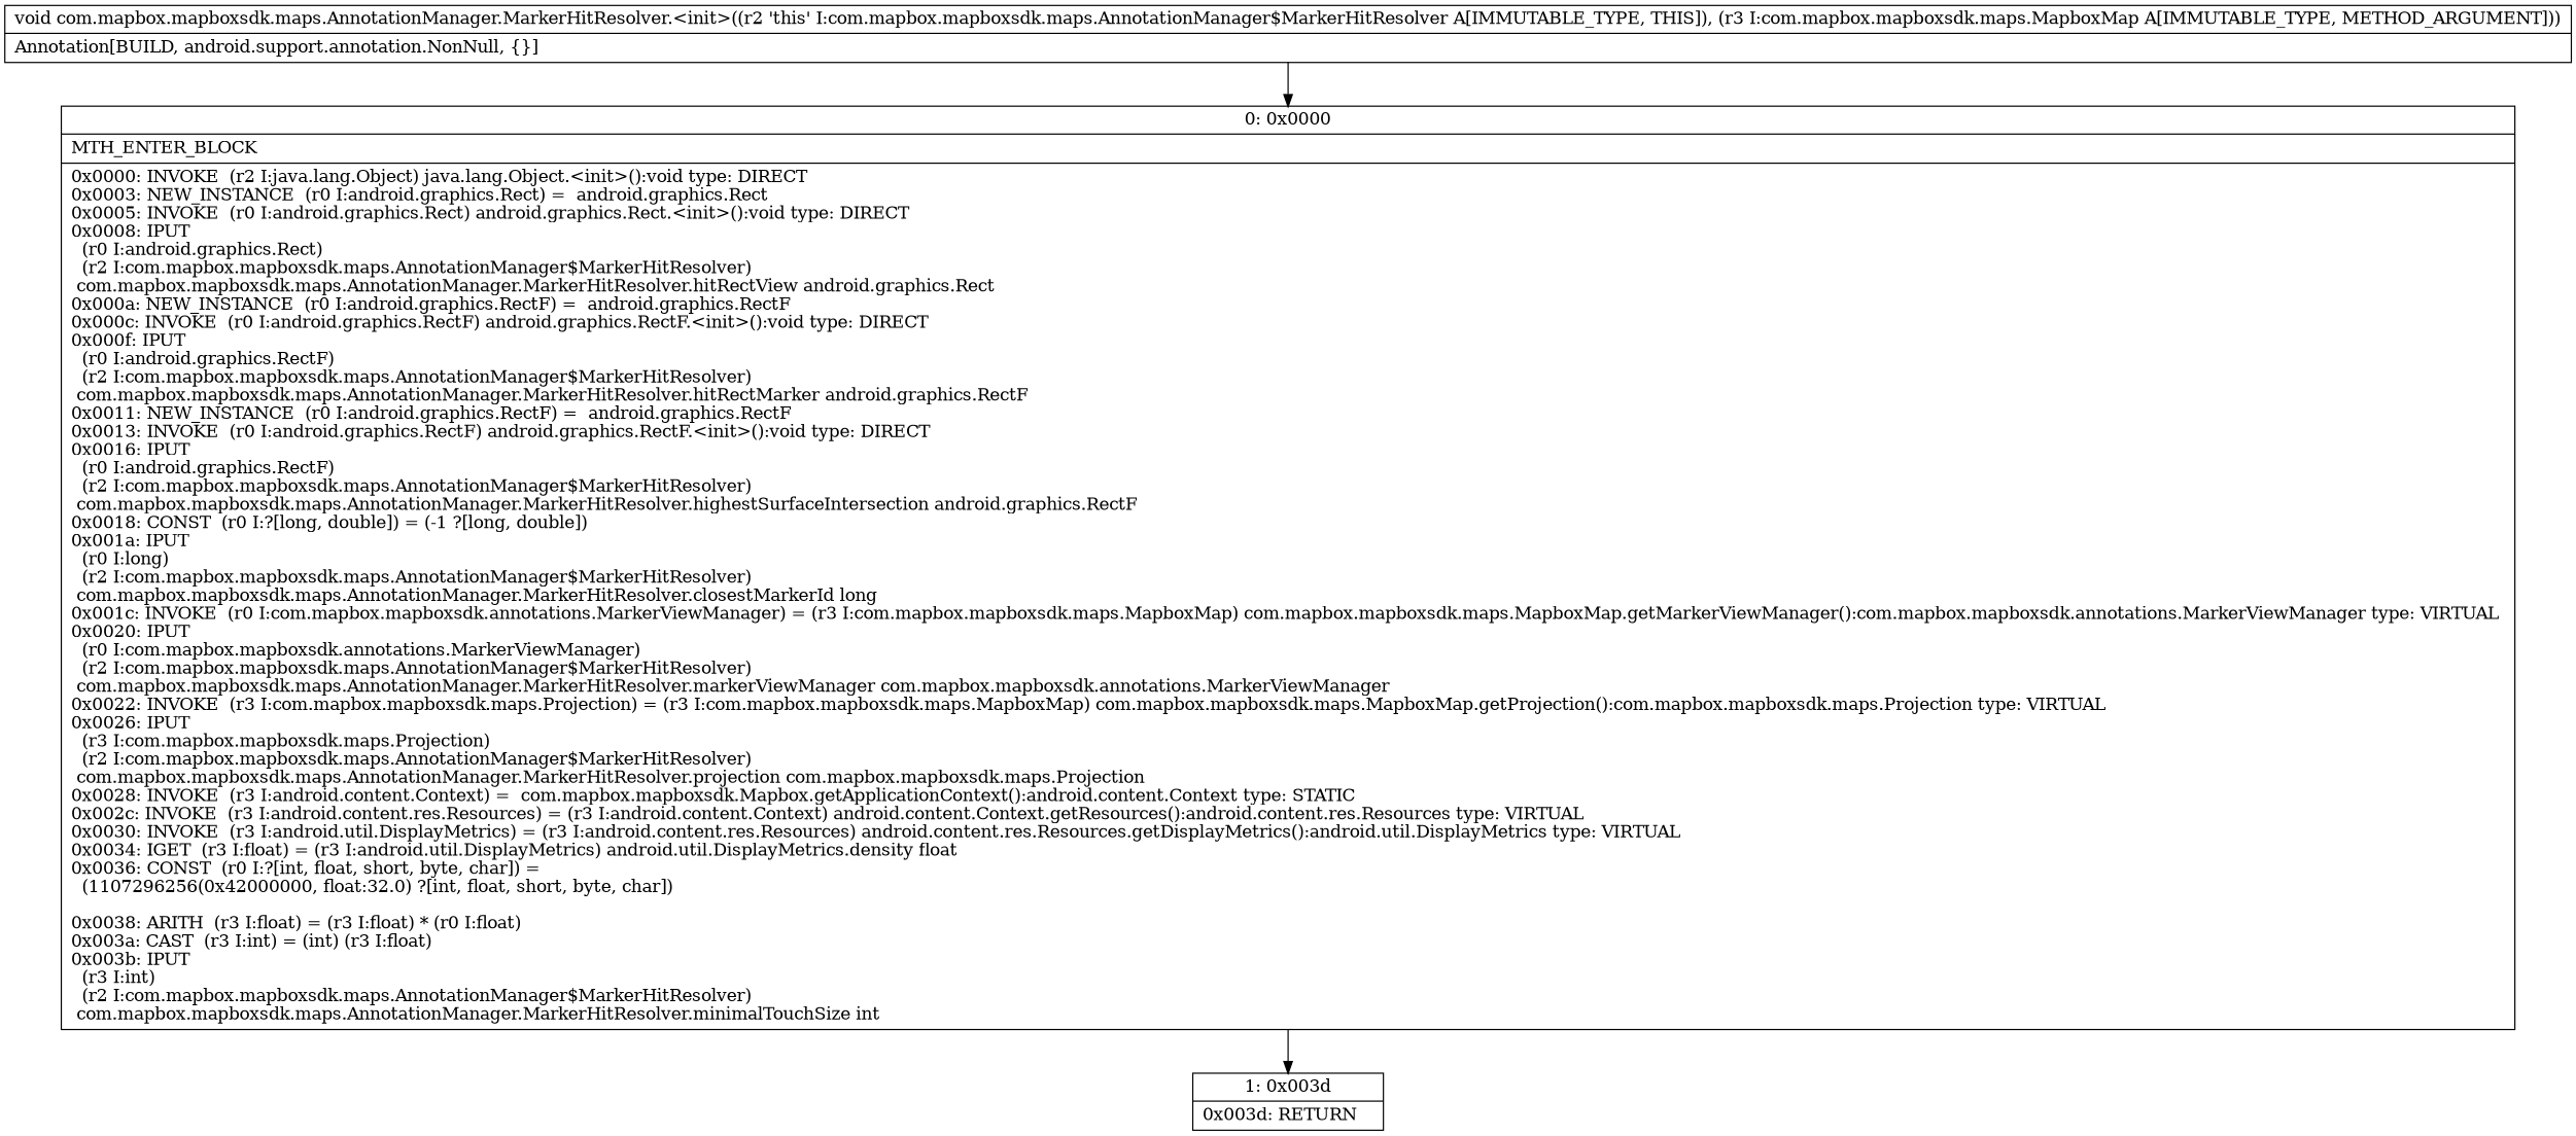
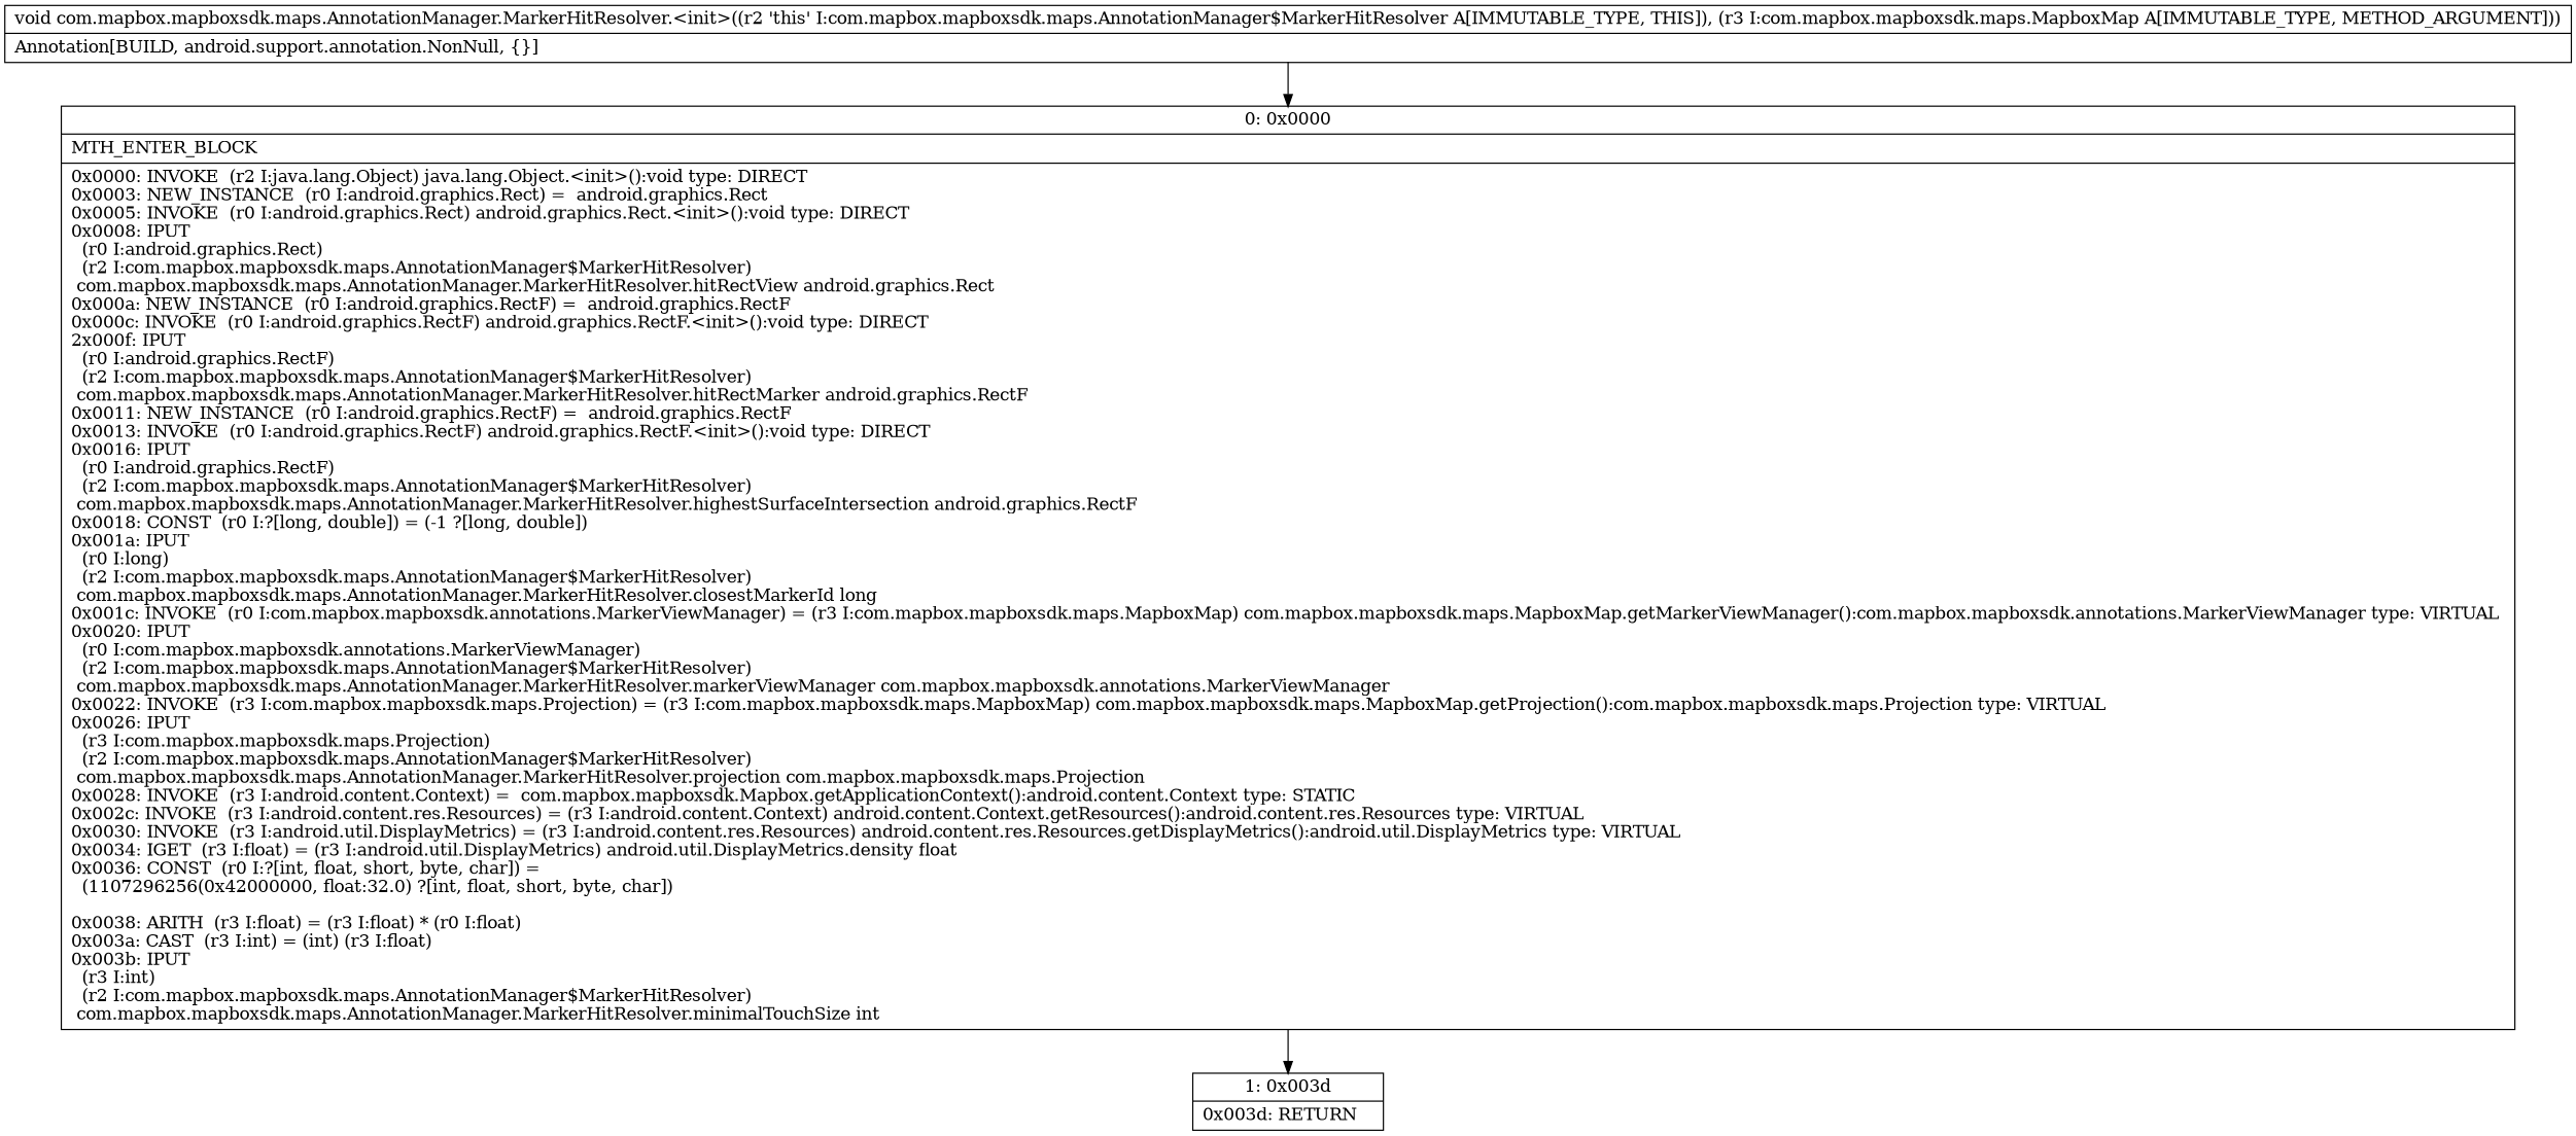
  digraph {
    node [shape=record]
-   n1 [label="{0\:\ 0x0000|MTH_ENTER_BLOCK\l|0x0000: INVOKE  (r2 I:java.lang.Object) java.lang.Object.\<init\>():void type: DIRECT \l0x0003: NEW_INSTANCE  (r0 I:android.graphics.Rect) =  android.graphics.Rect \l0x0005: INVOKE  (r0 I:android.graphics.Rect) android.graphics.Rect.\<init\>():void type: DIRECT \l0x0008: IPUT  \l  (r0 I:android.graphics.Rect)\l  (r2 I:com.mapbox.mapboxsdk.maps.AnnotationManager$MarkerHitResolver)\l com.mapbox.mapboxsdk.maps.AnnotationManager.MarkerHitResolver.hitRectView android.graphics.Rect \l0x000a: NEW_INSTANCE  (r0 I:android.graphics.RectF) =  android.graphics.RectF \l0x000c: INVOKE  (r0 I:android.graphics.RectF) android.graphics.RectF.\<init\>():void type: DIRECT \l0x000f: IPUT  \l  (r0 I:android.graphics.RectF)\l  (r2 I:com.mapbox.mapboxsdk.maps.AnnotationManager$MarkerHitResolver)\l com.mapbox.mapboxsdk.maps.AnnotationManager.MarkerHitResolver.hitRectMarker android.graphics.RectF \l0x0011: NEW_INSTANCE  (r0 I:android.graphics.RectF) =  android.graphics.RectF \l0x0013: INVOKE  (r0 I:android.graphics.RectF) android.graphics.RectF.\<init\>():void type: DIRECT \l0x0016: IPUT  \l  (r0 I:android.graphics.RectF)\l  (r2 I:com.mapbox.mapboxsdk.maps.AnnotationManager$MarkerHitResolver)\l com.mapbox.mapboxsdk.maps.AnnotationManager.MarkerHitResolver.highestSurfaceIntersection android.graphics.RectF \l0x0018: CONST  (r0 I:?[long, double]) = (\-1 ?[long, double]) \l0x001a: IPUT  \l  (r0 I:long)\l  (r2 I:com.mapbox.mapboxsdk.maps.AnnotationManager$MarkerHitResolver)\l com.mapbox.mapboxsdk.maps.AnnotationManager.MarkerHitResolver.closestMarkerId long \l0x001c: INVOKE  (r0 I:com.mapbox.mapboxsdk.annotations.MarkerViewManager) = (r3 I:com.mapbox.mapboxsdk.maps.MapboxMap) com.mapbox.mapboxsdk.maps.MapboxMap.getMarkerViewManager():com.mapbox.mapboxsdk.annotations.MarkerViewManager type: VIRTUAL \l0x0020: IPUT  \l  (r0 I:com.mapbox.mapboxsdk.annotations.MarkerViewManager)\l  (r2 I:com.mapbox.mapboxsdk.maps.AnnotationManager$MarkerHitResolver)\l com.mapbox.mapboxsdk.maps.AnnotationManager.MarkerHitResolver.markerViewManager com.mapbox.mapboxsdk.annotations.MarkerViewManager \l0x0022: INVOKE  (r3 I:com.mapbox.mapboxsdk.maps.Projection) = (r3 I:com.mapbox.mapboxsdk.maps.MapboxMap) com.mapbox.mapboxsdk.maps.MapboxMap.getProjection():com.mapbox.mapboxsdk.maps.Projection type: VIRTUAL \l0x0026: IPUT  \l  (r3 I:com.mapbox.mapboxsdk.maps.Projection)\l  (r2 I:com.mapbox.mapboxsdk.maps.AnnotationManager$MarkerHitResolver)\l com.mapbox.mapboxsdk.maps.AnnotationManager.MarkerHitResolver.projection com.mapbox.mapboxsdk.maps.Projection \l0x0028: INVOKE  (r3 I:android.content.Context) =  com.mapbox.mapboxsdk.Mapbox.getApplicationContext():android.content.Context type: STATIC \l0x002c: INVOKE  (r3 I:android.content.res.Resources) = (r3 I:android.content.Context) android.content.Context.getResources():android.content.res.Resources type: VIRTUAL \l0x0030: INVOKE  (r3 I:android.util.DisplayMetrics) = (r3 I:android.content.res.Resources) android.content.res.Resources.getDisplayMetrics():android.util.DisplayMetrics type: VIRTUAL \l0x0034: IGET  (r3 I:float) = (r3 I:android.util.DisplayMetrics) android.util.DisplayMetrics.density float \l0x0036: CONST  (r0 I:?[int, float, short, byte, char]) = \l  (1107296256(0x42000000, float:32.0) ?[int, float, short, byte, char])\l \l0x0038: ARITH  (r3 I:float) = (r3 I:float) * (r0 I:float) \l0x003a: CAST  (r3 I:int) = (int) (r3 I:float) \l0x003b: IPUT  \l  (r3 I:int)\l  (r2 I:com.mapbox.mapboxsdk.maps.AnnotationManager$MarkerHitResolver)\l com.mapbox.mapboxsdk.maps.AnnotationManager.MarkerHitResolver.minimalTouchSize int \l}"]
+   n1 [label="{0\:\ 0x0000|MTH_ENTER_BLOCK\l|0x0000: INVOKE  (r2 I:java.lang.Object) java.lang.Object.\<init\>():void type: DIRECT \l0x0003: NEW_INSTANCE  (r0 I:android.graphics.Rect) =  android.graphics.Rect \l0x0005: INVOKE  (r0 I:android.graphics.Rect) android.graphics.Rect.\<init\>():void type: DIRECT \l0x0008: IPUT  \l  (r0 I:android.graphics.Rect)\l  (r2 I:com.mapbox.mapboxsdk.maps.AnnotationManager$MarkerHitResolver)\l com.mapbox.mapboxsdk.maps.AnnotationManager.MarkerHitResolver.hitRectView android.graphics.Rect \l0x000a: NEW_INSTANCE  (r0 I:android.graphics.RectF) =  android.graphics.RectF \l0x000c: INVOKE  (r0 I:android.graphics.RectF) android.graphics.RectF.\<init\>():void type: DIRECT \l2x000f: IPUT  \l  (r0 I:android.graphics.RectF)\l  (r2 I:com.mapbox.mapboxsdk.maps.AnnotationManager$MarkerHitResolver)\l com.mapbox.mapboxsdk.maps.AnnotationManager.MarkerHitResolver.hitRectMarker android.graphics.RectF \l0x0011: NEW_INSTANCE  (r0 I:android.graphics.RectF) =  android.graphics.RectF \l0x0013: INVOKE  (r0 I:android.graphics.RectF) android.graphics.RectF.\<init\>():void type: DIRECT \l0x0016: IPUT  \l  (r0 I:android.graphics.RectF)\l  (r2 I:com.mapbox.mapboxsdk.maps.AnnotationManager$MarkerHitResolver)\l com.mapbox.mapboxsdk.maps.AnnotationManager.MarkerHitResolver.highestSurfaceIntersection android.graphics.RectF \l0x0018: CONST  (r0 I:?[long, double]) = (\-1 ?[long, double]) \l0x001a: IPUT  \l  (r0 I:long)\l  (r2 I:com.mapbox.mapboxsdk.maps.AnnotationManager$MarkerHitResolver)\l com.mapbox.mapboxsdk.maps.AnnotationManager.MarkerHitResolver.closestMarkerId long \l0x001c: INVOKE  (r0 I:com.mapbox.mapboxsdk.annotations.MarkerViewManager) = (r3 I:com.mapbox.mapboxsdk.maps.MapboxMap) com.mapbox.mapboxsdk.maps.MapboxMap.getMarkerViewManager():com.mapbox.mapboxsdk.annotations.MarkerViewManager type: VIRTUAL \l0x0020: IPUT  \l  (r0 I:com.mapbox.mapboxsdk.annotations.MarkerViewManager)\l  (r2 I:com.mapbox.mapboxsdk.maps.AnnotationManager$MarkerHitResolver)\l com.mapbox.mapboxsdk.maps.AnnotationManager.MarkerHitResolver.markerViewManager com.mapbox.mapboxsdk.annotations.MarkerViewManager \l0x0022: INVOKE  (r3 I:com.mapbox.mapboxsdk.maps.Projection) = (r3 I:com.mapbox.mapboxsdk.maps.MapboxMap) com.mapbox.mapboxsdk.maps.MapboxMap.getProjection():com.mapbox.mapboxsdk.maps.Projection type: VIRTUAL \l0x0026: IPUT  \l  (r3 I:com.mapbox.mapboxsdk.maps.Projection)\l  (r2 I:com.mapbox.mapboxsdk.maps.AnnotationManager$MarkerHitResolver)\l com.mapbox.mapboxsdk.maps.AnnotationManager.MarkerHitResolver.projection com.mapbox.mapboxsdk.maps.Projection \l0x0028: INVOKE  (r3 I:android.content.Context) =  com.mapbox.mapboxsdk.Mapbox.getApplicationContext():android.content.Context type: STATIC \l0x002c: INVOKE  (r3 I:android.content.res.Resources) = (r3 I:android.content.Context) android.content.Context.getResources():android.content.res.Resources type: VIRTUAL \l0x0030: INVOKE  (r3 I:android.util.DisplayMetrics) = (r3 I:android.content.res.Resources) android.content.res.Resources.getDisplayMetrics():android.util.DisplayMetrics type: VIRTUAL \l0x0034: IGET  (r3 I:float) = (r3 I:android.util.DisplayMetrics) android.util.DisplayMetrics.density float \l0x0036: CONST  (r0 I:?[int, float, short, byte, char]) = \l  (1107296256(0x42000000, float:32.0) ?[int, float, short, byte, char])\l \l0x0038: ARITH  (r3 I:float) = (r3 I:float) * (r0 I:float) \l0x003a: CAST  (r3 I:int) = (int) (r3 I:float) \l0x003b: IPUT  \l  (r3 I:int)\l  (r2 I:com.mapbox.mapboxsdk.maps.AnnotationManager$MarkerHitResolver)\l com.mapbox.mapboxsdk.maps.AnnotationManager.MarkerHitResolver.minimalTouchSize int \l}"]
    n2 [label="{1\:\ 0x003d|0x003d: RETURN   \l}"]
    n3 [label="{void com.mapbox.mapboxsdk.maps.AnnotationManager.MarkerHitResolver.\<init\>((r2 'this' I:com.mapbox.mapboxsdk.maps.AnnotationManager$MarkerHitResolver A[IMMUTABLE_TYPE, THIS]), (r3 I:com.mapbox.mapboxsdk.maps.MapboxMap A[IMMUTABLE_TYPE, METHOD_ARGUMENT]))  | Annotation[BUILD, android.support.annotation.NonNull, \{\}]\l}"]
    n1 -> n2
    n3 -> n1
  }
